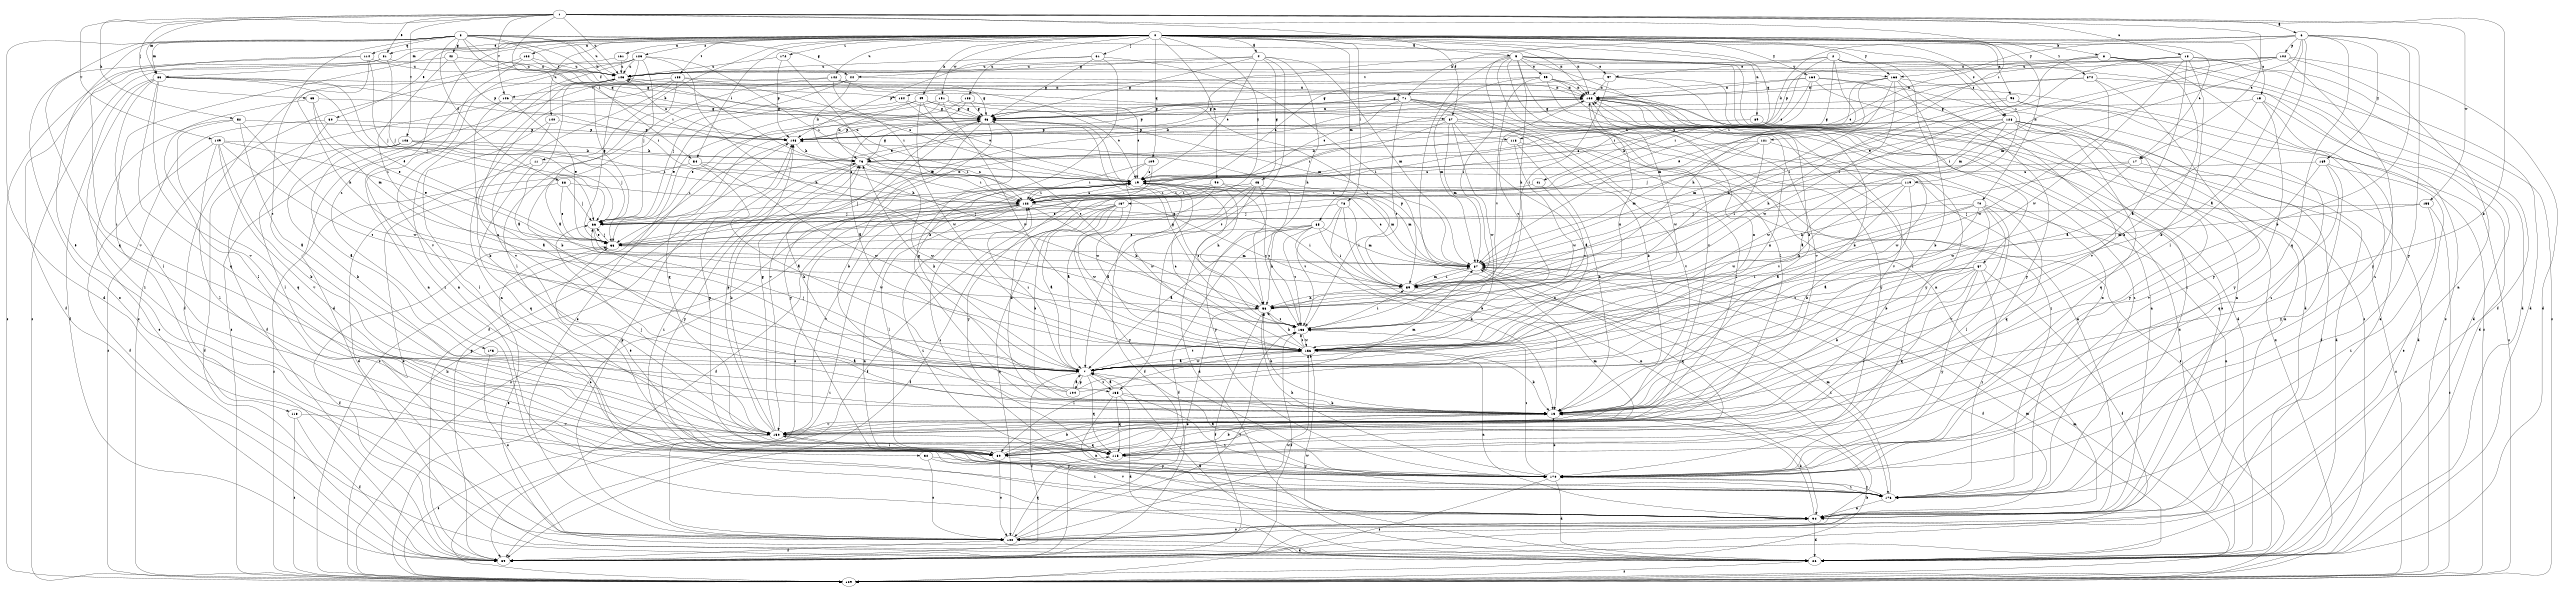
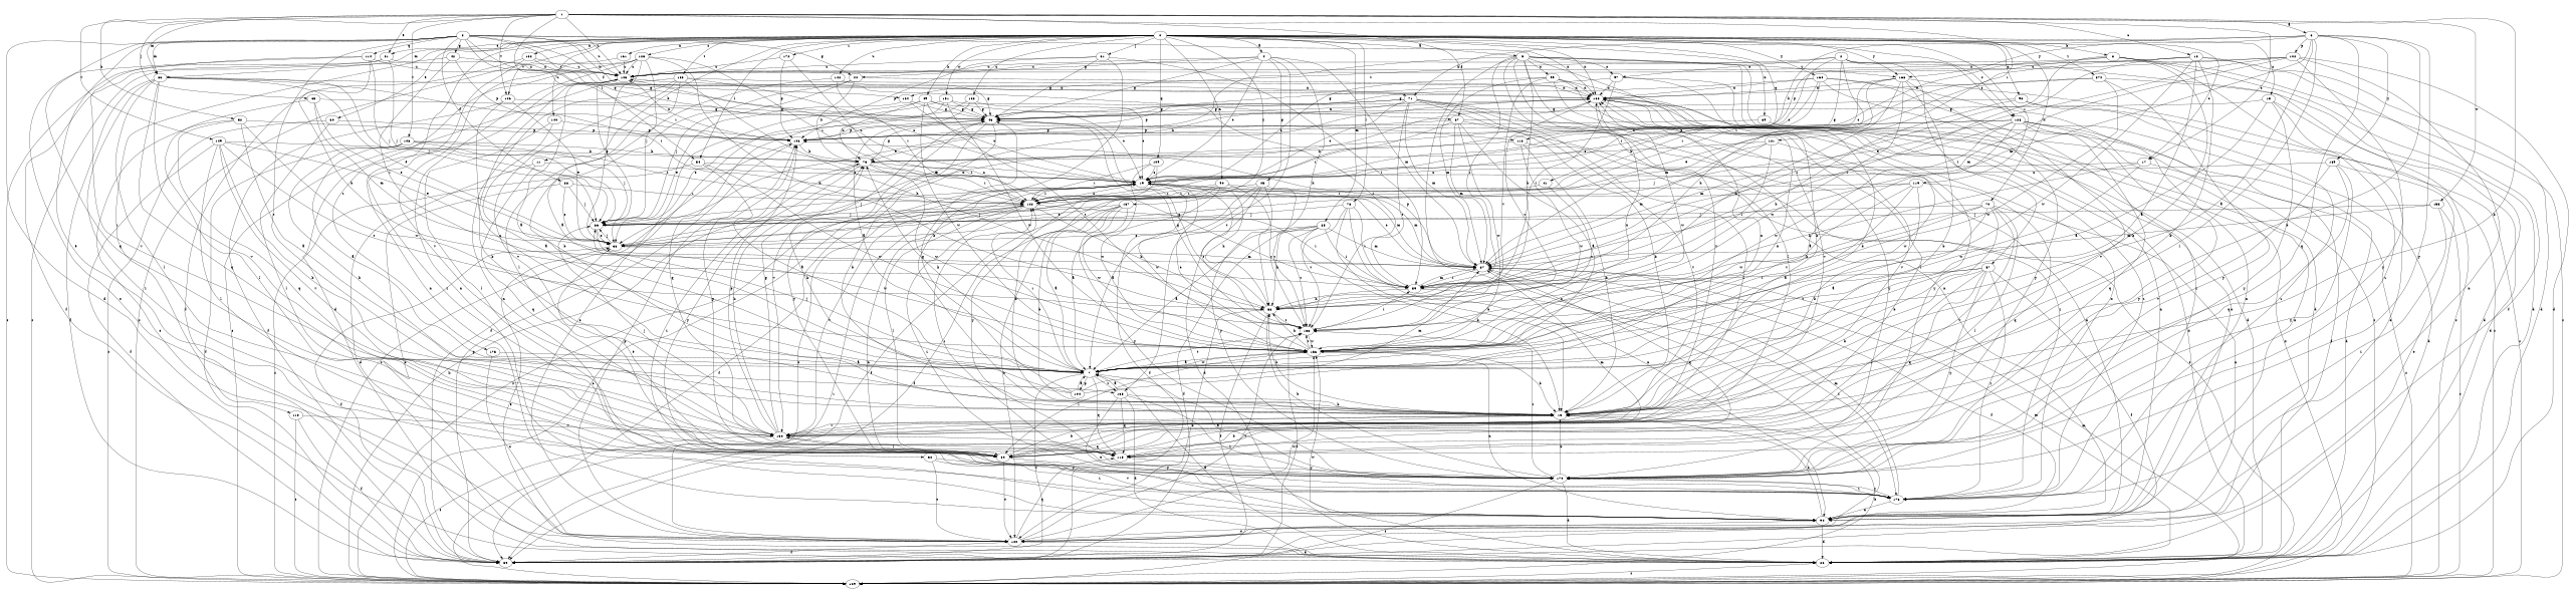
  strict digraph {
    0
    4
    5
    8
    11
    15
    17
    30
    31
    49
    54
    61
    70
    78
    85
    86
    89
    90
    93
    109
    113
    118
    119
    123
    128
    133
    138
    140
    142
    146
    151
    161
    162
    163
    164
    167
    168
    172
    n39 [label=874]
    175
    143
    19
    53
    44
    135
    45
    46
    87
    13
    97
    129
    26
    33
    59
    80
    94
    99
    100
    150
    176
    115
    7
    170
    156
    108
    39
    66
    73
    136
    122
    1
    6
    18
    37
    52
    65
    121
    148
    149
    155
    71
    102
    169
    2
    41
    57
    134
    3
    32
    38
    42
    114
    104
    0 -> 4 [label=a]
    0 -> 5 [label=a]
    0 -> 8 [label=b]
    0 -> 11 [label=b]
    0 -> 15 [label=c]
    0 -> 17 [label=c]
    0 -> 30 [label=e]
    0 -> 31 [label=e]
    0 -> 49 [label=h]
    0 -> 54 [label=i]
    0 -> 61 [label=j]
    0 -> 70 [label=k]
    0 -> 78 [label=l]
    0 -> 85 [label=m]
    0 -> 86 [label=m]
    0 -> 89 [label=n]
    0 -> 90 [label=n]
    0 -> 93 [label=n]
    0 -> 109 [label=q]
    0 -> 113 [label=q]
    0 -> 118 [label=r]
    0 -> 119 [label=r]
    0 -> 123 [label=s]
    0 -> 128 [label=s]
    0 -> 133 [label=t]
    0 -> 138 [label=u]
    0 -> 140 [label=u]
    0 -> 142 [label=u]
-   142 -> 146 [label=v]
+   0 -> 146 [label=v]
    0 -> 151 [label=w]
    0 -> 161 [label=x]
    0 -> 162 [label=x]
    0 -> 163 [label=x]
    0 -> 164 [label=y]
    0 -> 167 [label=y]
    0 -> 168 [label=y]
    0 -> 172 [label=z]
    0 -> n39 [label=z]
    0 -> 175 [label=z]
    4 -> 143 [label=u]
    4 -> 19 [label=c]
    4 -> 53 [label=h]
    4 -> 44 [label=g]
    4 -> 135 [label=t]
    4 -> 45 [label=g]
    4 -> 46 [label=g]
    4 -> 87 [label=m]
    5 -> 168 [label=y]
    5 -> 53 [label=h]
    5 -> 13 [label=b]
    5 -> 97 [label=o]
    5 -> 129 [label=s]
    5 -> 26 [label=d]
    5 -> 33 [label=e]
    5 -> 59 [label=i]
    5 -> 80 [label=l]
    5 -> 94 [label=n]
    5 -> 99 [label=o]
    5 -> 100 [label=o]
    5 -> 150 [label=v]
    8 -> 143 [label=u]
    8 -> 19 [label=c]
    8 -> 13 [label=b]
    8 -> 129 [label=s]
    8 -> 26 [label=d]
    8 -> 59 [label=i]
    8 -> 176 [label=z]
    11 -> 19 [label=c]
    11 -> 26 [label=d]
    11 -> 115 [label=q]
    15 -> 46 [label=g]
    15 -> 26 [label=d]
    15 -> 100 [label=o]
    15 -> 7 [label=a]
    15 -> 170 [label=y]
    17 -> 19 [label=c]
    17 -> 53 [label=h]
    17 -> 129 [label=s]
    17 -> 156 [label=w]
    30 -> 129 [label=s]
    30 -> 80 [label=l]
    30 -> 108 [label=p]
    31 -> 143 [label=u]
    31 -> 129 [label=s]
    31 -> 39 [label=f]
    31 -> 66 [label=j]
    49 -> 19 [label=c]
    49 -> 46 [label=g]
    49 -> 100 [label=o]
    49 -> 156 [label=w]
    49 -> 73 [label=k]
    49 -> 136 [label=t]
    54 -> 19 [label=c]
    54 -> 129 [label=s]
    54 -> 7 [label=a]
    54 -> 156 [label=w]
    61 -> 143 [label=u]
    61 -> 46 [label=g]
    61 -> 13 [label=b]
    61 -> 59 [label=i]
    61 -> 108 [label=p]
    70 -> 53 [label=h]
    70 -> 13 [label=b]
    70 -> 80 [label=l]
    70 -> 94 [label=n]
    70 -> 150 [label=v]
    70 -> 7 [label=a]
    70 -> 66 [label=j]
    70 -> 136 [label=t]
    78 -> 13 [label=b]
    78 -> 59 [label=i]
    78 -> 94 [label=n]
    78 -> 66 [label=j]
    78 -> 136 [label=t]
    85 -> 53 [label=h]
    85 -> 87 [label=m]
    85 -> 13 [label=b]
    85 -> 33 [label=e]
    85 -> 59 [label=i]
    85 -> 7 [label=a]
    85 -> 39 [label=f]
    85 -> 136 [label=t]
    86 -> 163 [label=x]
    86 -> 33 [label=e]
    86 -> 80 [label=l]
    86 -> 150 [label=v]
    86 -> 176 [label=z]
    86 -> 115 [label=q]
    86 -> 39 [label=f]
    86 -> 66 [label=j]
    86 -> 122 [label=r]
    89 -> 26 [label=d]
    89 -> 108 [label=p]
    90 -> 87 [label=m]
    90 -> 13 [label=b]
    90 -> 7 [label=a]
    90 -> 39 [label=f]
    90 -> 136 [label=t]
    90 -> 122 [label=r]
    93 -> 53 [label=h]
    93 -> 46 [label=g]
    93 -> 129 [label=s]
    93 -> 176 [label=z]
    109 -> 19 [label=c]
    109 -> 170 [label=y]
    109 -> 156 [label=w]
    109 -> 122 [label=r]
    113 -> 13 [label=b]
    113 -> 129 [label=s]
    113 -> 156 [label=w]
    113 -> 73 [label=k]
    118 -> 129 [label=s]
    118 -> 150 [label=v]
    118 -> 39 [label=f]
    119 -> 13 [label=b]
    119 -> 33 [label=e]
    119 -> 115 [label=q]
    119 -> 7 [label=a]
    119 -> 156 [label=w]
    119 -> 122 [label=r]
    123 -> 143 [label=u]
    123 -> 53 [label=h]
    123 -> 129 [label=s]
    123 -> 26 [label=d]
    123 -> 33 [label=e]
    123 -> 94 [label=n]
    123 -> 66 [label=j]
    123 -> 122 [label=r]
    128 -> 19 [label=c]
    128 -> 87 [label=m]
    128 -> 26 [label=d]
    128 -> 94 [label=n]
    128 -> 115 [label=q]
    128 -> 7 [label=a]
    128 -> 170 [label=y]
    128 -> 156 [label=w]
    128 -> 108 [label=p]
    128 -> 39 [label=f]
    133 -> 163 [label=x]
    133 -> 19 [label=c]
    133 -> 53 [label=h]
    133 -> 129 [label=s]
    133 -> 94 [label=n]
    133 -> 150 [label=v]
    133 -> 7 [label=a]
    138 -> 19 [label=c]
    138 -> 46 [label=g]
    138 -> 33 [label=e]
    138 -> 7 [label=a]
    140 -> 80 [label=l]
    140 -> 7 [label=a]
    140 -> 108 [label=p]
    142 -> 46 [label=g]
    142 -> 80 [label=l]
    142 -> 122 [label=r]
    146 -> 46 [label=g]
    146 -> 13 [label=b]
    146 -> 33 [label=e]
    146 -> 39 [label=f]
    151 -> 46 [label=g]
    151 -> 59 [label=i]
    151 -> 115 [label=q]
    151 -> 156 [label=w]
    151 -> 39 [label=f]
    161 -> 143 [label=u]
    161 -> 150 [label=v]
    162 -> 143 [label=u]
    162 -> 46 [label=g]
    162 -> 94 [label=n]
    162 -> 39 [label=f]
    163 -> 46 [label=g]
    163 -> 33 [label=e]
    163 -> 94 [label=n]
    163 -> 150 [label=v]
    163 -> 176 [label=z]
    163 -> 170 [label=y]
    163 -> 156 [label=w]
    163 -> 136 [label=t]
    164 -> 163 [label=x]
    164 -> 19 [label=c]
    164 -> 46 [label=g]
    164 -> 94 [label=n]
    164 -> 176 [label=z]
    164 -> 170 [label=y]
    164 -> 122 [label=r]
    167 -> 13 [label=b]
    167 -> 100 [label=o]
    167 -> 7 [label=a]
    167 -> 170 [label=y]
    167 -> 156 [label=w]
    167 -> 39 [label=f]
    167 -> 66 [label=j]
    168 -> 163 [label=x]
    168 -> 53 [label=h]
    168 -> 87 [label=m]
    168 -> 13 [label=b]
    168 -> 129 [label=s]
    168 -> 150 [label=v]
    168 -> 156 [label=w]
    168 -> 122 [label=r]
    172 -> 143 [label=u]
    172 -> 59 [label=i]
    172 -> 108 [label=p]
    n39 -> 163 [label=x]
    n39 -> 26 [label=d]
    n39 -> 33 [label=e]
    n39 -> 170 [label=y]
    n39 -> 156 [label=w]
    175 -> 100 [label=o]
    175 -> 7 [label=a]
    143 -> 163 [label=x]
    143 -> 176 [label=z]
    143 -> 7 [label=a]
    143 -> 66 [label=j]
    19 -> 143 [label=u]
    19 -> 53 [label=h]
    19 -> 87 [label=m]
    19 -> 129 [label=s]
    19 -> 100 [label=o]
    19 -> 156 [label=w]
    19 -> 39 [label=f]
    19 -> 66 [label=j]
    19 -> 136 [label=t]
    19 -> 122 [label=r]
    53 -> 46 [label=g]
    53 -> 100 [label=o]
    53 -> 39 [label=f]
    53 -> 136 [label=t]
    44 -> 163 [label=x]
    44 -> 13 [label=b]
    44 -> 66 [label=j]
    44 -> 73 [label=k]
    135 -> 13 [label=b]
    135 -> 26 [label=d]
    135 -> 94 [label=n]
    135 -> 176 [label=z]
    135 -> 115 [label=q]
    135 -> 7 [label=a]
    45 -> 26 [label=d]
    45 -> 7 [label=a]
    45 -> 170 [label=y]
    45 -> 39 [label=f]
    45 -> 136 [label=t]
    45 -> 122 [label=r]
    46 -> 163 [label=x]
    46 -> 13 [label=b]
    46 -> 150 [label=v]
    46 -> 170 [label=y]
    46 -> 108 [label=p]
    87 -> 19 [label=c]
    87 -> 59 [label=i]
    87 -> 115 [label=q]
    87 -> 108 [label=p]
    87 -> 39 [label=f]
    13 -> 53 [label=h]
    13 -> 150 [label=v]
    97 -> 163 [label=x]
    97 -> 46 [label=g]
    97 -> 13 [label=b]
    97 -> 59 [label=i]
    97 -> 100 [label=o]
    129 -> 163 [label=x]
    129 -> 19 [label=c]
    129 -> 87 [label=m]
    129 -> 13 [label=b]
    129 -> 73 [label=k]
    129 -> 122 [label=r]
    26 -> 163 [label=x]
    26 -> 87 [label=m]
    26 -> 129 [label=s]
    26 -> 33 [label=e]
    26 -> 7 [label=a]
    26 -> 156 [label=w]
    33 -> 163 [label=x]
    33 -> 87 [label=m]
    33 -> 39 [label=f]
    33 -> 66 [label=j]
    59 -> 53 [label=h]
    59 -> 87 [label=m]
    59 -> 176 [label=z]
    80 -> 87 [label=m]
    80 -> 13 [label=b]
    80 -> 33 [label=e]
    80 -> 100 [label=o]
    80 -> 170 [label=y]
    80 -> 108 [label=p]
    94 -> 13 [label=b]
    94 -> 26 [label=d]
    94 -> 100 [label=o]
    94 -> 150 [label=v]
    99 -> 163 [label=x]
    99 -> 19 [label=c]
    99 -> 87 [label=m]
    99 -> 26 [label=d]
    99 -> 80 [label=l]
    99 -> 150 [label=v]
    99 -> 136 [label=t]
    100 -> 26 [label=d]
    100 -> 115 [label=q]
    100 -> 156 [label=w]
    100 -> 108 [label=p]
    100 -> 39 [label=f]
    100 -> 136 [label=t]
    150 -> 46 [label=g]
    150 -> 129 [label=s]
    150 -> 80 [label=l]
    150 -> 115 [label=q]
    150 -> 108 [label=p]
    150 -> 66 [label=j]
    150 -> 73 [label=k]
    176 -> 163 [label=x]
    176 -> 87 [label=m]
    176 -> 94 [label=n]
    176 -> 170 [label=y]
    115 -> 13 [label=b]
    115 -> 170 [label=y]
    7 -> 163 [label=x]
    7 -> 135 [label=t]
    7 -> 115 [label=q]
    7 -> 156 [label=w]
    7 -> 39 [label=f]
    7 -> 66 [label=j]
    7 -> 73 [label=k]
    7 -> 136 [label=t]
    7 -> 122 [label=r]
    7 -> 104 [label=p]
    170 -> 53 [label=h]
    170 -> 13 [label=b]
    170 -> 129 [label=s]
    170 -> 26 [label=d]
    170 -> 176 [label=z]
    170 -> 7 [label=a]
    170 -> 136 [label=t]
    170 -> 122 [label=r]
    156 -> 163 [label=x]
    156 -> 19 [label=c]
    156 -> 53 [label=h]
    156 -> 13 [label=b]
    156 -> 80 [label=l]
    156 -> 94 [label=n]
    156 -> 7 [label=a]
    156 -> 136 [label=t]
    108 -> 143 [label=u]
    108 -> 129 [label=s]
    108 -> 73 [label=k]
    39 -> 108 [label=p]
    66 -> 33 [label=e]
    66 -> 156 [label=w]
    73 -> 19 [label=c]
    73 -> 46 [label=g]
    73 -> 176 [label=z]
    73 -> 170 [label=y]
    73 -> 156 [label=w]
    73 -> 122 [label=r]
    136 -> 46 [label=g]
    136 -> 59 [label=i]
    136 -> 156 [label=w]
    136 -> 39 [label=f]
    122 -> 19 [label=c]
    122 -> 53 [label=h]
    122 -> 59 [label=i]
    122 -> 80 [label=l]
    122 -> 94 [label=n]
    122 -> 150 [label=v]
    122 -> 176 [label=z]
    122 -> 66 [label=j]
    1 -> 17 [label=c]
    1 -> 31 [label=e]
    1 -> 54 [label=i]
    1 -> 86 [label=m]
    1 -> 146 [label=v]
    1 -> 143 [label=u]
    1 -> 13 [label=b]
    1 -> 6 [label=a]
    1 -> 18 [label=c]
    1 -> 37 [label=f]
    1 -> 52 [label=h]
    1 -> 65 [label=j]
    1 -> 121 [label=r]
    1 -> 148 [label=v]
    1 -> 149 [label=v]
    1 -> 155 [label=w]
    6 -> 168 [label=y]
    6 -> 87 [label=m]
    6 -> 13 [label=b]
    6 -> 80 [label=l]
    6 -> 115 [label=q]
    6 -> 7 [label=a]
    6 -> 170 [label=y]
    6 -> 73 [label=k]
    6 -> 71 [label=k]
    6 -> 102 [label=p]
    6 -> 169 [label=y]
    18 -> 143 [label=u]
    18 -> 13 [label=b]
    18 -> 26 [label=d]
    18 -> 59 [label=i]
    18 -> 7 [label=a]
    18 -> 156 [label=w]
    18 -> 39 [label=f]
    18 -> 122 [label=r]
    37 -> 87 [label=m]
    37 -> 94 [label=n]
    37 -> 176 [label=z]
    37 -> 7 [label=a]
    37 -> 156 [label=w]
    37 -> 108 [label=p]
    37 -> 122 [label=r]
    52 -> 100 [label=o]
    52 -> 115 [label=q]
    52 -> 7 [label=a]
    52 -> 156 [label=w]
    52 -> 108 [label=p]
    65 -> 46 [label=g]
    65 -> 87 [label=m]
    65 -> 33 [label=e]
    65 -> 80 [label=l]
    121 -> 87 [label=m]
    121 -> 59 [label=i]
    121 -> 156 [label=w]
    121 -> 66 [label=j]
    121 -> 73 [label=k]
    148 -> 13 [label=b]
    148 -> 7 [label=a]
    148 -> 39 [label=f]
    148 -> 66 [label=j]
    148 -> 73 [label=k]
    148 -> 122 [label=r]
    149 -> 13 [label=b]
    149 -> 33 [label=e]
    149 -> 80 [label=l]
    149 -> 150 [label=v]
    149 -> 39 [label=f]
    149 -> 73 [label=k]
    149 -> 136 [label=t]
    155 -> 87 [label=m]
    155 -> 129 [label=s]
    155 -> 176 [label=z]
    155 -> 66 [label=j]
    71 -> 19 [label=c]
    71 -> 46 [label=g]
-   142 -> 87 [label=m]
+   71 -> 87 [label=m]
    71 -> 13 [label=b]
    71 -> 80 [label=l]
    71 -> 150 [label=v]
    71 -> 170 [label=y]
    71 -> 108 [label=p]
    71 -> 73 [label=k]
    71 -> 136 [label=t]
    102 -> 143 [label=u]
    102 -> 87 [label=m]
    102 -> 26 [label=d]
    102 -> 33 [label=e]
    102 -> 94 [label=n]
    102 -> 170 [label=y]
    102 -> 108 [label=p]
    169 -> 19 [label=c]
    169 -> 100 [label=o]
    169 -> 150 [label=v]
    169 -> 115 [label=q]
    169 -> 170 [label=y]
    2 -> 128 [label=s]
    2 -> 19 [label=c]
    2 -> 53 [label=h]
    2 -> 97 [label=o]
    2 -> 129 [label=s]
    2 -> 41 [label=g]
    2 -> 57 [label=i]
    2 -> 134 [label=t]
    41 -> 136 [label=t]
    41 -> 122 [label=r]
    57 -> 13 [label=b]
    57 -> 59 [label=i]
    57 -> 80 [label=l]
    57 -> 176 [label=z]
    57 -> 115 [label=q]
    57 -> 170 [label=y]
    57 -> 39 [label=f]
    57 -> 136 [label=t]
    134 -> 19 [label=c]
    134 -> 46 [label=g]
    134 -> 33 [label=e]
    3 -> 86 [label=m]
    3 -> 113 [label=q]
    3 -> 163 [label=x]
    3 -> 143 [label=u]
    3 -> 44 [label=g]
    3 -> 135 [label=t]
    3 -> 26 [label=d]
    3 -> 115 [label=q]
    3 -> 122 [label=r]
    3 -> 37 [label=f]
    3 -> 71 [label=k]
    3 -> 134 [label=t]
    3 -> 32 [label=e]
    3 -> 38 [label=f]
    3 -> 42 [label=g]
    3 -> 114 [label=q]
    32 -> 100 [label=o]
    32 -> 176 [label=z]
    32 -> 170 [label=y]
    38 -> 33 [label=e]
    38 -> 100 [label=o]
    38 -> 66 [label=j]
    38 -> 122 [label=r]
    42 -> 143 [label=u]
    42 -> 129 [label=s]
    42 -> 59 [label=i]
    42 -> 108 [label=p]
    114 -> 143 [label=u]
    114 -> 53 [label=h]
    114 -> 100 [label=o]
    114 -> 150 [label=v]
    114 -> 66 [label=j]
    104 -> 163 [label=x]
    104 -> 143 [label=u]
    104 -> 46 [label=g]
    104 -> 87 [label=m]
    104 -> 7 [label=a]
    104 -> 73 [label=k]
  }
